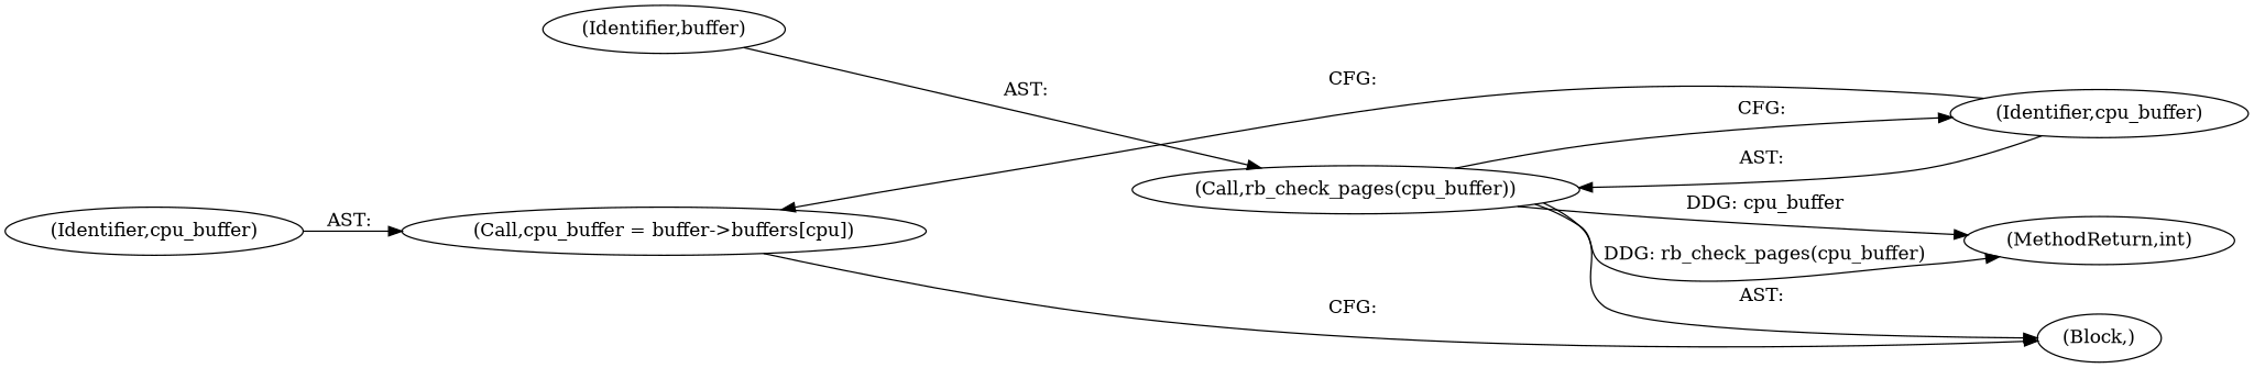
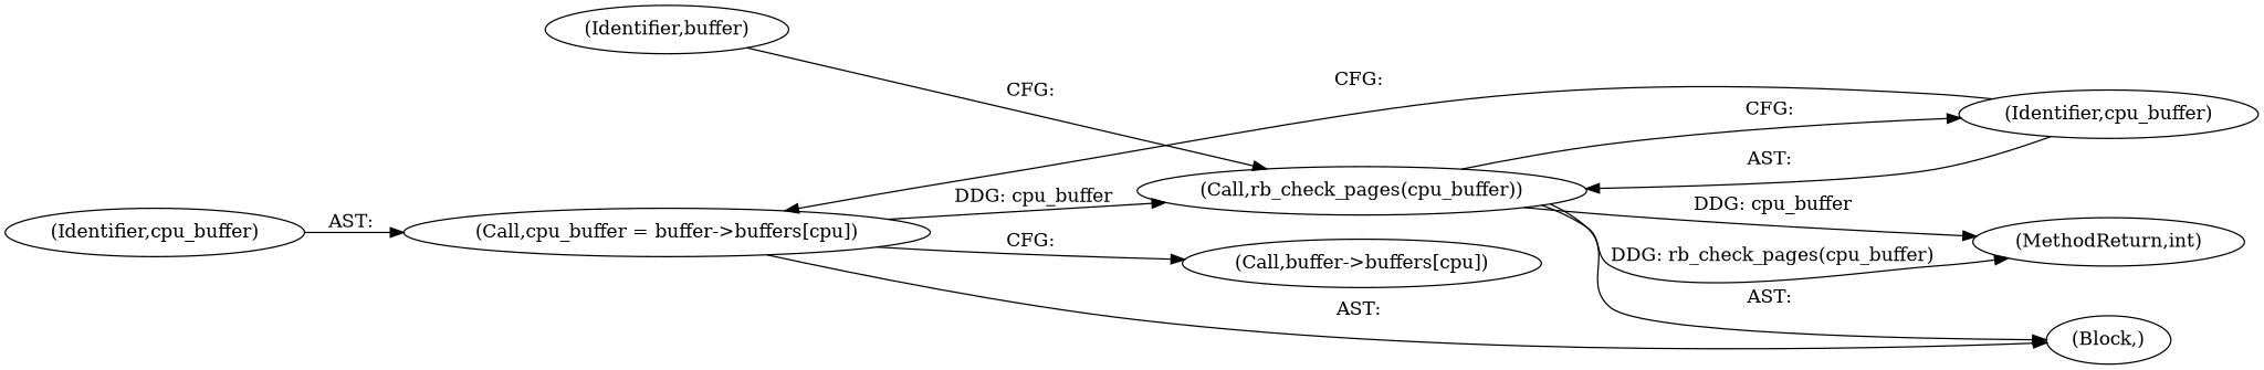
  digraph {
    rankdir=LR
    n1 [label="(Call,cpu_buffer = buffer->buffers[cpu])"]
    n2 [label="(Call,rb_check_pages(cpu_buffer))"]
    n3 [label="(Block,)"]
+   n4 [label="(Call,buffer->buffers[cpu])"]
    n5 [label="(MethodReturn,int)"]
    n6 [label="(Identifier,cpu_buffer)"]
    n7 [label="(Identifier,buffer)"]
    n8 [label="(Identifier,cpu_buffer)"]
-   n1 -> n3 [label="CFG: "]
+   n1 -> n2 [label="DDG: cpu_buffer"]
+   n1 -> n3 [label="AST: "]
+   n1 -> n4 [label="CFG: "]
    n2 -> n3 [label="AST: "]
    n2 -> n5 [label="DDG: rb_check_pages(cpu_buffer)"]
    n2 -> n5 [label="DDG: cpu_buffer"]
    n2 -> n6 [label="CFG: "]
    n6 -> n1 [label="CFG: "]
    n6 -> n2 [label="AST: "]
-   n7 -> n2 [label="AST: "]
+   n7 -> n2 [label="CFG: "]
    n8 -> n1 [label="AST: "]
  }
